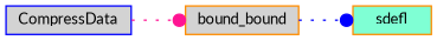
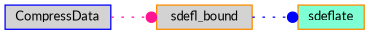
  digraph {
    fontname=Lato
    rankdir=LR
    node [color=darkorange fillcolor=lightgrey fontname=Lato fontsize=10 shape=box style=filled]
    edge [arrowhead=dot fontname=Lato fontsize=10 labelfontname=Helvetica labelfontsize=10 style=dotted]
    n1 [color=blue fontcolor=black height=0.2 label=CompressData width=0.4]
-   n2 [height=0.2 label=bound_bound width=0.4]
-   n3 [fillcolor=aquamarine height=0.2 label=sdefl width=0.4]
+   n2 [height=0.2 label=sdefl_bound width=0.4]
+   n3 [fillcolor=aquamarine height=0.2 label=sdeflate width=0.4]
    n1 -> n2 [color=deeppink]
    n2 -> n3 [color=blue]
  }
